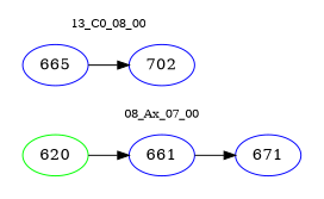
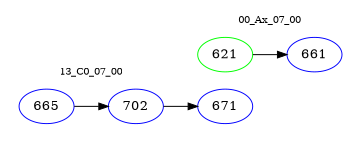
  digraph {
    rankdir=LR
    node [color=blue]
    edge [color=black]
    n1 [label=661]
-   n2 [color=green label=620]
+   n2 [color=green label=621]
    n3 [label=671]
    n4 [label=665]
    n5 [label=702]
    subgraph cluster_1 {
      color=white
      fontsize=10
-     label="08_Ax_07_00"
+     label="00_Ax_07_00"
      n1
      n2
      n3
    }
    subgraph cluster_2 {
      color=white
      fontsize=10
-     label="13_C0_08_00"
+     label="13_C0_07_00"
      n4
      n5
    }
-   n1 -> n3
+   n5 -> n3
    n2 -> n1
    n4 -> n5
  }
